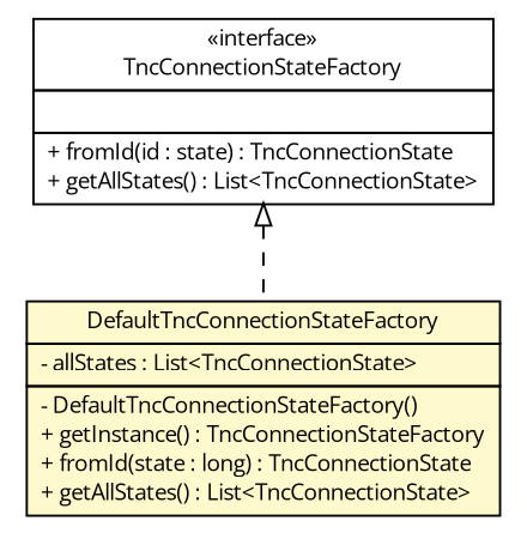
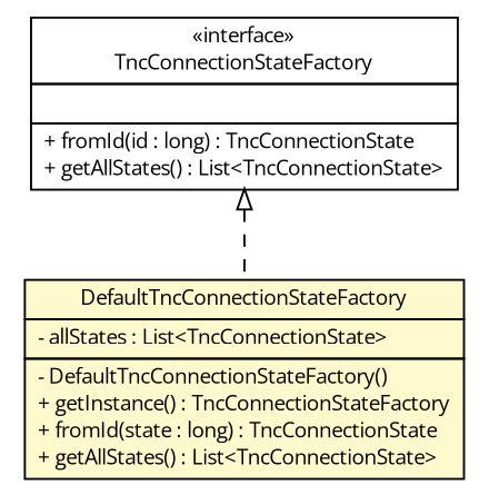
  digraph {
    nodesep=0.25
    ranksep=0.5
    fontname="Open Sans"
    node [fontcolor=black fontname="Open Sans" fontsize=10.0 shape=plaintext]
-   n1 [label=<<table title="de.hsbremen.tc.tnc.connection.TncConnectionStateFactory" border="0" cellborder="1" cellspacing="0" cellpadding="2" port="p" href="./TncConnectionStateFactory.html"> 		<tr><td><table border="0" cellspacing="0" cellpadding="1"> <tr><td align="center" balign="center"> &#171;interface&#187; </td></tr> <tr><td align="center" balign="center"> TncConnectionStateFactory </td></tr> 		</table></td></tr> 		<tr><td><table border="0" cellspacing="0" cellpadding="1"> <tr><td align="left" balign="left">  </td></tr> 		</table></td></tr> 		<tr><td><table border="0" cellspacing="0" cellpadding="1"> <tr><td align="left" balign="left"> + fromId(id : state) : TncConnectionState </td></tr> <tr><td align="left" balign="left"> + getAllStates() : List&lt;TncConnectionState&gt; </td></tr> 		</table></td></tr> 		</table>>]
+   n1 [label=<<table title="de.hsbremen.tc.tnc.connection.TncConnectionStateFactory" border="0" cellborder="1" cellspacing="0" cellpadding="2" port="p" href="./TncConnectionStateFactory.html"> 		<tr><td><table border="0" cellspacing="0" cellpadding="1"> <tr><td align="center" balign="center"> &#171;interface&#187; </td></tr> <tr><td align="center" balign="center"> TncConnectionStateFactory </td></tr> 		</table></td></tr> 		<tr><td><table border="0" cellspacing="0" cellpadding="1"> <tr><td align="left" balign="left">  </td></tr> 		</table></td></tr> 		<tr><td><table border="0" cellspacing="0" cellpadding="1"> <tr><td align="left" balign="left"> + fromId(id : long) : TncConnectionState </td></tr> <tr><td align="left" balign="left"> + getAllStates() : List&lt;TncConnectionState&gt; </td></tr> 		</table></td></tr> 		</table>>]
    n2 [label=<<table title="de.hsbremen.tc.tnc.connection.DefaultTncConnectionStateFactory" border="0" cellborder="1" cellspacing="0" cellpadding="2" port="p" bgcolor="lemonChiffon" href="./DefaultTncConnectionStateFactory.html"> 		<tr><td><table border="0" cellspacing="0" cellpadding="1"> <tr><td align="center" balign="center"> DefaultTncConnectionStateFactory </td></tr> 		</table></td></tr> 		<tr><td><table border="0" cellspacing="0" cellpadding="1"> <tr><td align="left" balign="left"> - allStates : List&lt;TncConnectionState&gt; </td></tr> 		</table></td></tr> 		<tr><td><table border="0" cellspacing="0" cellpadding="1"> <tr><td align="left" balign="left"> - DefaultTncConnectionStateFactory() </td></tr> <tr><td align="left" balign="left"> + getInstance() : TncConnectionStateFactory </td></tr> <tr><td align="left" balign="left"> + fromId(state : long) : TncConnectionState </td></tr> <tr><td align="left" balign="left"> + getAllStates() : List&lt;TncConnectionState&gt; </td></tr> 		</table></td></tr> 		</table>>]
    n1 -> n2 [arrowtail=empty dir=back fontname="Open Sans" fontsize=10 headport=p labelfontname=Helvetica labelfontsize=10 style=dashed tailport=p]
  }
